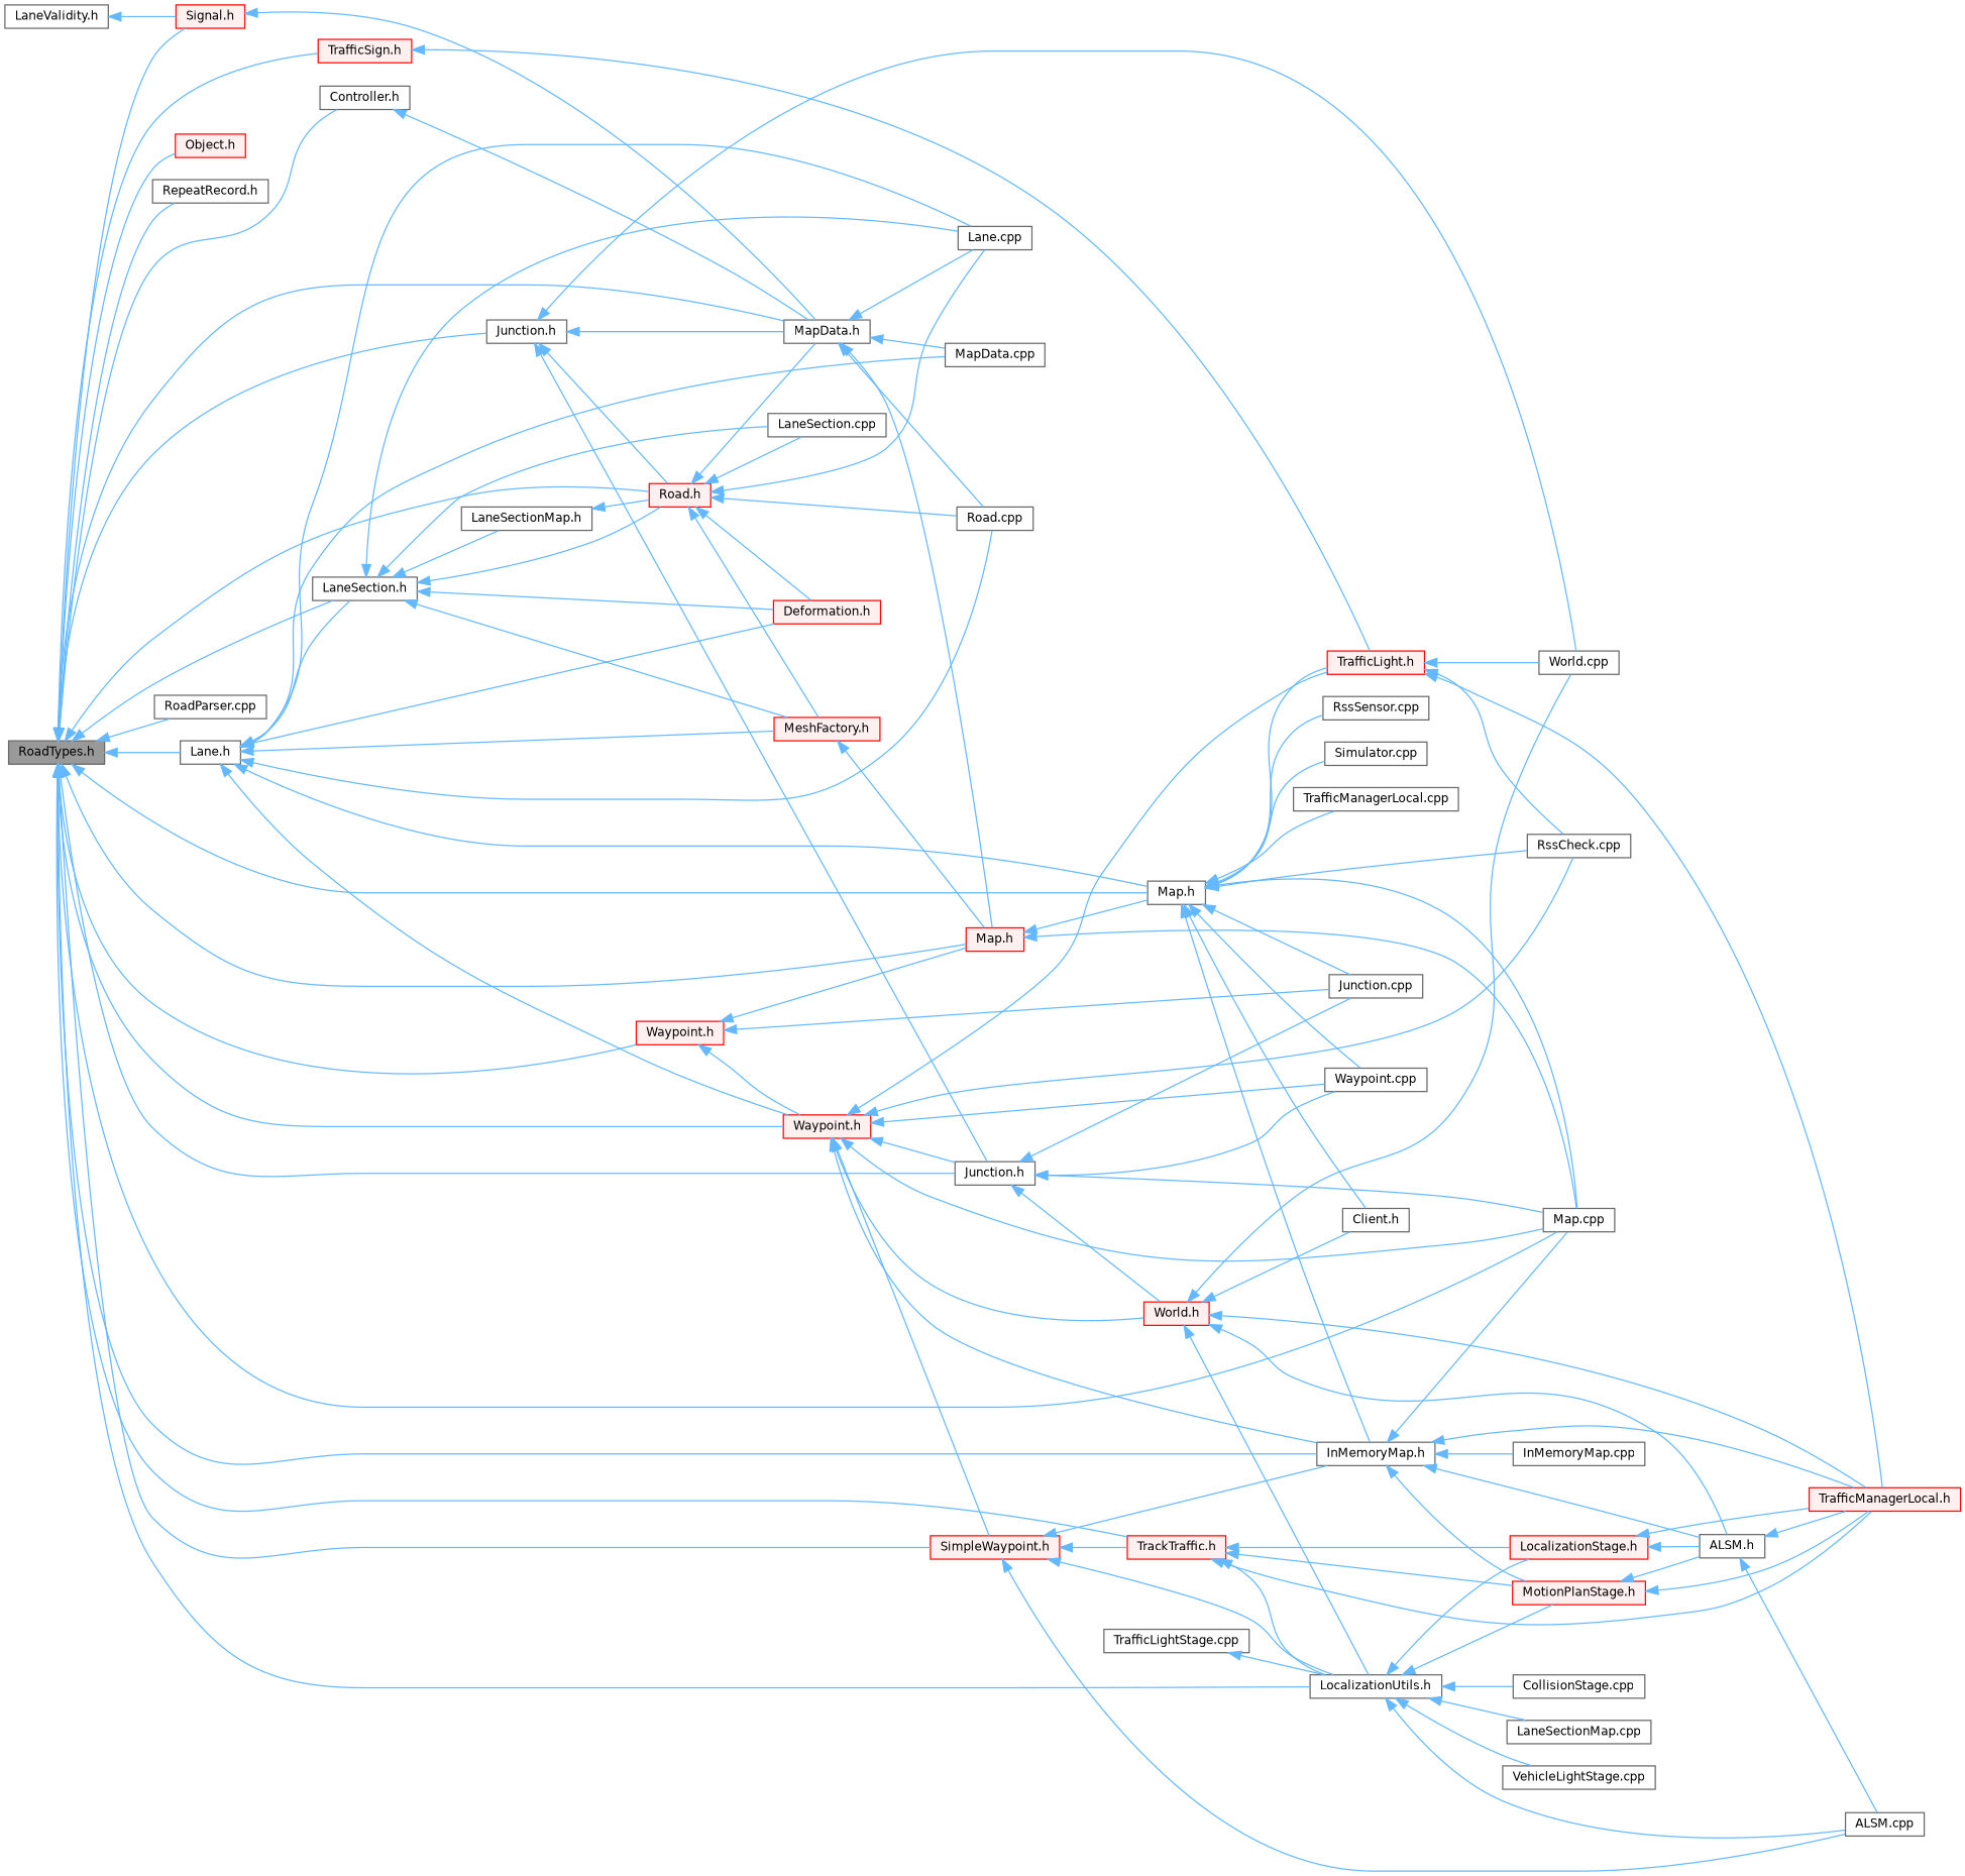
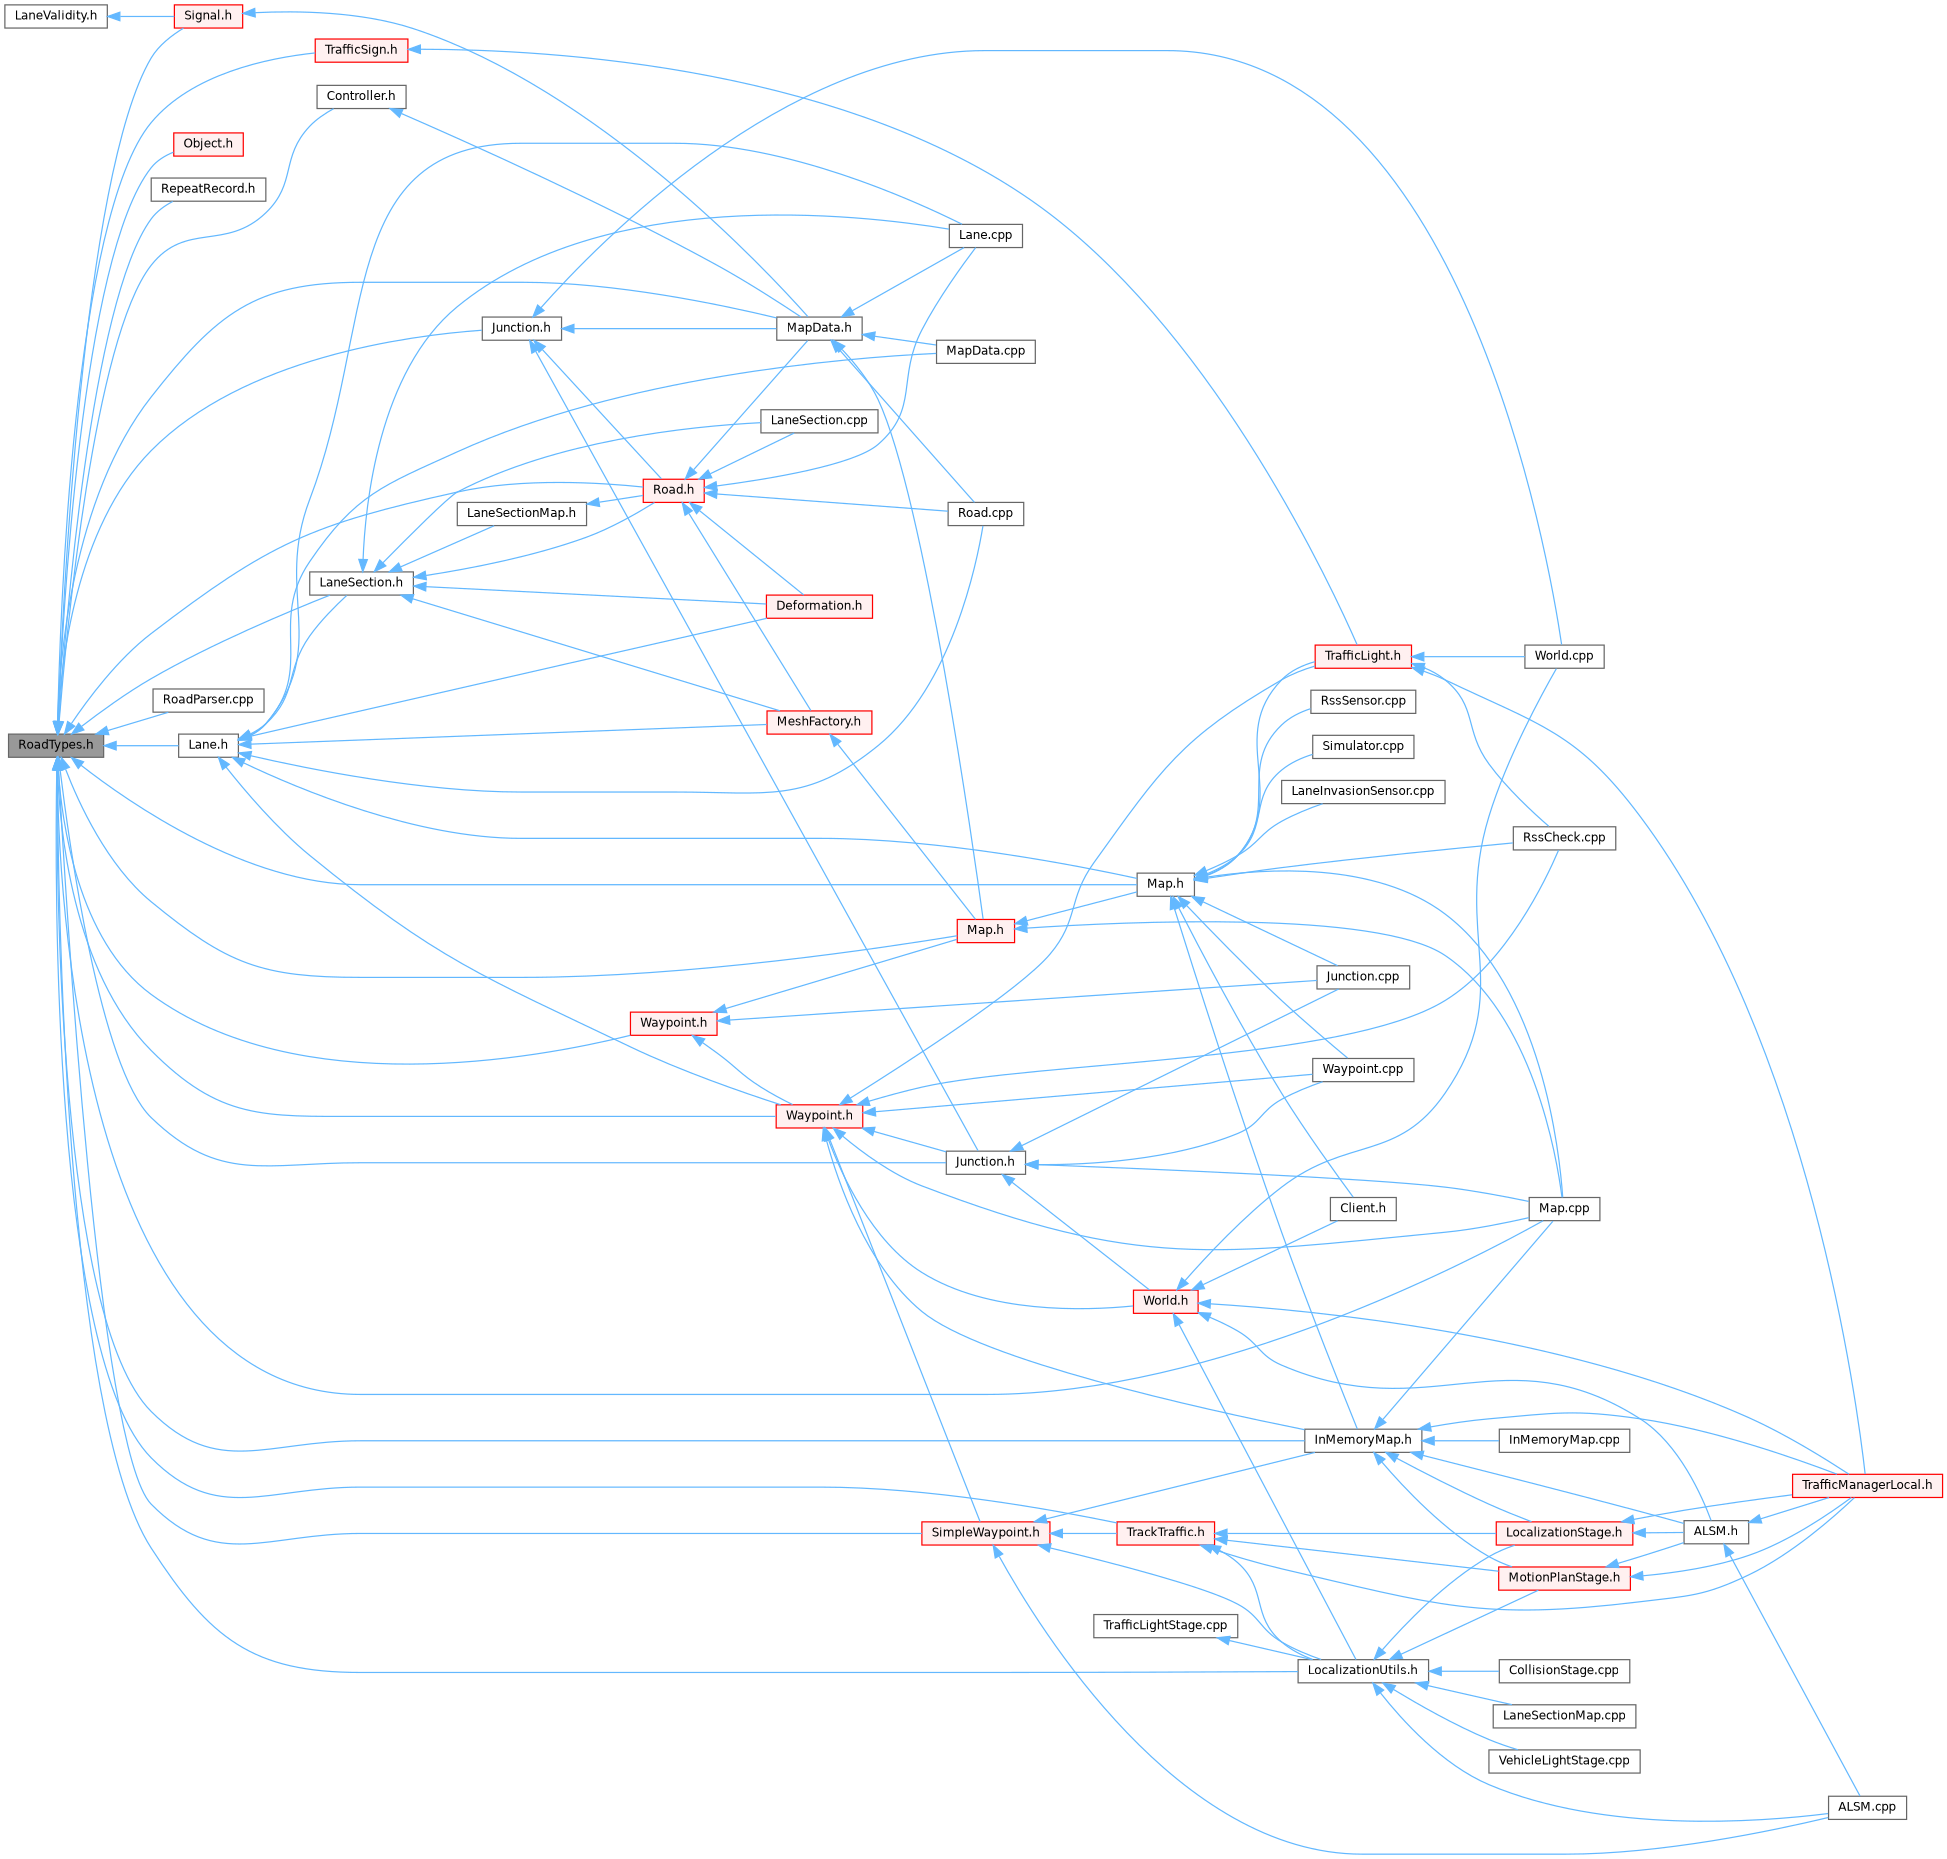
  digraph {
    rankdir=LR
    node [color=grey40 fillcolor=white fontname=Helvetica fontsize=10 shape=box style=filled]
    edge [color=steelblue1 dir=back fontname=Helvetica fontsize=10 labelfontname=Helvetica labelfontsize=10 style=solid]
    n1 [color=gray40 fillcolor=grey60 fontcolor=black height=0.2 label="RoadTypes.h" width=0.4]
    n2 [height=0.2 label="Controller.h" width=0.4]
    n3 [height=0.2 label="MapData.h" width=0.4]
    n4 [color=red fillcolor="#FFF0F0" height=0.2 label="Map.h" width=0.4]
    n5 [height=0.2 label="Map.cpp" width=0.4]
    n6 [height=0.2 label="Map.h" width=0.4]
    n7 [height=0.2 label="InMemoryMap.h" width=0.4]
    n8 [height=0.2 label="Junction.h" width=0.4]
    n9 [height=0.2 label="LocalizationUtils.h" width=0.4]
    n10 [height=0.2 label="Junction.h" width=0.4]
    n11 [color=red fillcolor="#FFF0F0" height=0.2 label="Road.h" width=0.4]
    n12 [height=0.2 label="Lane.h" width=0.4]
    n13 [height=0.2 label="LaneSection.h" width=0.4]
    n14 [color=red fillcolor="#FFF0F0" height=0.2 label="Waypoint.h" width=0.4]
    n15 [color=red fillcolor="#FFF0F0" height=0.2 label="SimpleWaypoint.h" width=0.4]
    n16 [color=red fillcolor="#FFF0F0" height=0.2 label="TrackTraffic.h" width=0.4]
    n17 [color=red fillcolor="#FFF0F0" height=0.2 label="Signal.h" width=0.4]
    n18 [color=red fillcolor="#FFF0F0" height=0.2 label="Object.h" width=0.4]
    n19 [height=0.2 label="RepeatRecord.h" width=0.4]
    n20 [height=0.2 label="RoadParser.cpp" width=0.4]
    n21 [color=red fillcolor="#FFF0F0" height=0.2 label="TrafficSign.h" width=0.4]
    n22 [color=red fillcolor="#FFF0F0" height=0.2 label="Waypoint.h" width=0.4]
    n23 [height=0.2 label="Lane.cpp" width=0.4]
    n24 [height=0.2 label="MapData.cpp" width=0.4]
    n25 [height=0.2 label="Road.cpp" width=0.4]
    n26 [height=0.2 label="Client.h" width=0.4]
    n27 [height=0.2 label="Junction.cpp" width=0.4]
-   n28 [height=0.2 label="TrafficManagerLocal.cpp" width=0.4]
+   n28 [height=0.2 label="LaneInvasionSensor.cpp" width=0.4]
    n29 [height=0.2 label="RssCheck.cpp" width=0.4]
    n30 [height=0.2 label="RssSensor.cpp" width=0.4]
    n31 [height=0.2 label="Simulator.cpp" width=0.4]
    n32 [color=red fillcolor="#FFF0F0" height=0.2 label="TrafficLight.h" width=0.4]
    n33 [height=0.2 label="Waypoint.cpp" width=0.4]
    n34 [height=0.2 label="ALSM.h" width=0.4]
    n35 [color=red fillcolor="#FFF0F0" height=0.2 label="TrafficManagerLocal.h" width=0.4]
    n36 [height=0.2 label="InMemoryMap.cpp" width=0.4]
    n37 [color=red fillcolor="#FFF0F0" height=0.2 label="LocalizationStage.h" width=0.4]
    n38 [color=red fillcolor="#FFF0F0" height=0.2 label="MotionPlanStage.h" width=0.4]
    n39 [color=red fillcolor="#FFF0F0" height=0.2 label="World.h" width=0.4]
    n40 [height=0.2 label="ALSM.cpp" width=0.4]
    n41 [height=0.2 label="CollisionStage.cpp" width=0.4]
    n42 [height=0.2 label="LaneSectionMap.cpp" width=0.4]
    n43 [height=0.2 label="VehicleLightStage.cpp" width=0.4]
    n44 [height=0.2 label="World.cpp" width=0.4]
    n45 [color=red fillcolor="#FFF0F0" height=0.2 label="Deformation.h" width=0.4]
    n46 [height=0.2 label="LaneSection.cpp" width=0.4]
    n47 [color=red fillcolor="#FFF0F0" height=0.2 label="MeshFactory.h" width=0.4]
    n48 [height=0.2 label="LaneSectionMap.h" width=0.4]
    n49 [height=0.2 label="LaneValidity.h" width=0.4]
    n50 [height=0.2 label="TrafficLightStage.cpp" width=0.4]
    n1 -> n2
    n1 -> n3
    n1 -> n4
    n1 -> n5
    n1 -> n6
    n1 -> n7
    n1 -> n8
    n1 -> n9
    n1 -> n10
    n1 -> n11
    n1 -> n12
    n1 -> n13
    n1 -> n14
    n1 -> n15
    n1 -> n16
    n1 -> n17
    n1 -> n18
    n1 -> n19
    n1 -> n20
    n1 -> n21
    n1 -> n22
    n2 -> n3
    n3 -> n4
    n3 -> n23
    n3 -> n24
    n3 -> n25
    n4 -> n5
    n4 -> n6
    n6 -> n5
    n6 -> n7
    n6 -> n26
    n6 -> n27
    n6 -> n28
    n6 -> n29
    n6 -> n30
    n6 -> n31
    n6 -> n32
    n6 -> n33
    n7 -> n5
    n7 -> n34
    n7 -> n35
    n7 -> n36
+   n7 -> n37
    n7 -> n38
    n8 -> n5
    n8 -> n27
    n8 -> n33
    n8 -> n39
    n9 -> n37
    n9 -> n38
    n9 -> n40
    n9 -> n41
    n9 -> n42
    n9 -> n43
    n10 -> n3
    n10 -> n8
    n10 -> n11
    n10 -> n44
    n11 -> n3
    n11 -> n23
    n11 -> n25
    n11 -> n45
    n11 -> n46
    n11 -> n47
    n12 -> n6
    n12 -> n13
    n12 -> n14
    n12 -> n23
    n12 -> n24
    n12 -> n25
    n12 -> n45
    n12 -> n47
    n13 -> n11
    n13 -> n23
    n13 -> n45
    n13 -> n46
    n13 -> n47
    n13 -> n48
    n14 -> n5
    n14 -> n7
    n14 -> n8
    n14 -> n15
    n14 -> n29
    n14 -> n32
    n14 -> n33
    n14 -> n39
    n15 -> n7
    n15 -> n9
    n15 -> n16
    n15 -> n40
    n16 -> n9
    n16 -> n35
    n16 -> n37
    n16 -> n38
    n17 -> n3
    n21 -> n32
    n22 -> n4
    n22 -> n14
    n22 -> n27
    n32 -> n29
    n32 -> n35
    n32 -> n44
    n34 -> n35
    n34 -> n40
    n37 -> n34
    n37 -> n35
    n38 -> n34
    n38 -> n35
    n39 -> n9
    n39 -> n26
    n39 -> n34
    n39 -> n35
    n39 -> n44
    n47 -> n4
    n48 -> n11
    n49 -> n17
    n50 -> n9
  }
